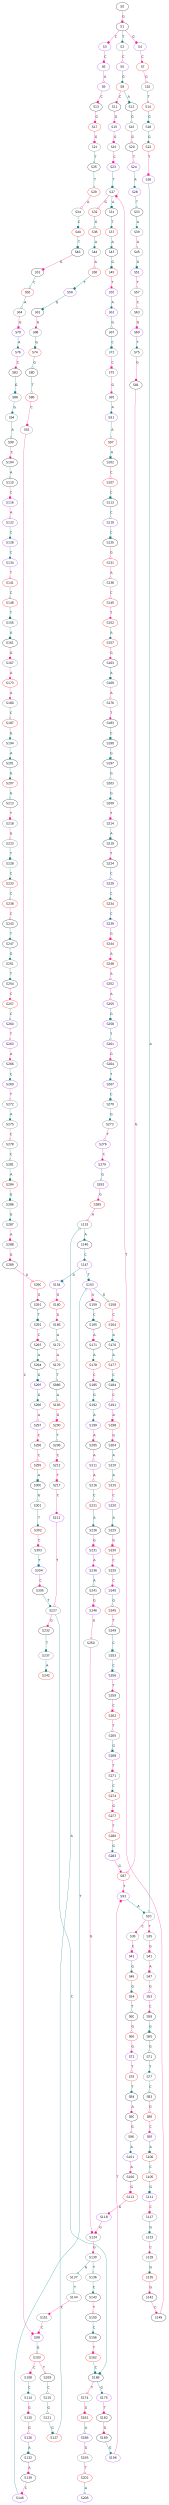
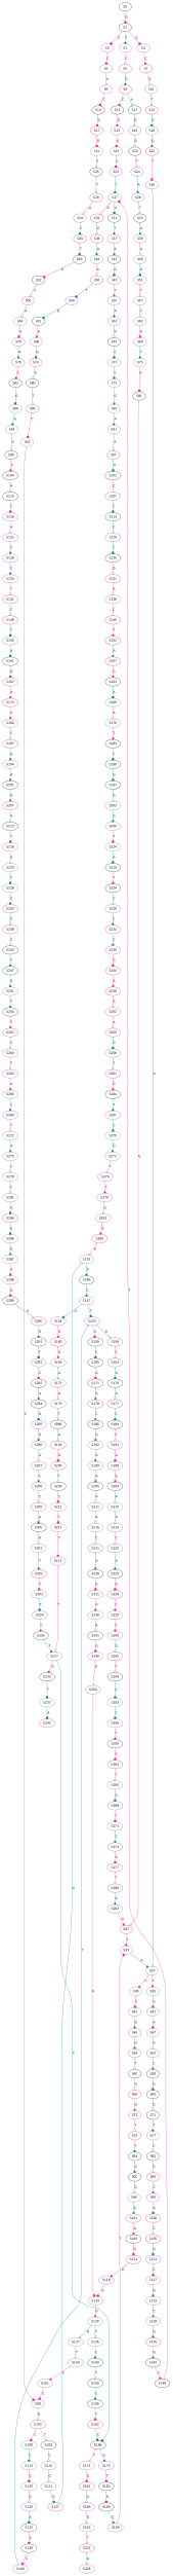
  strict digraph {
    fontname=Nunito
    node [color=gray40 fontname=Nunito]
    edge [arrowhead=dot color=deeppink fontname=Nunito]
    S0 [color=black]
    S1 [color=black]
    S2
    S3 [color=purple]
    S4 [color=purple]
    S5 [color=purple]
    S6 [color=purple]
    S7 [color=red]
    S8 [color=red]
    S9 [color=purple]
    S10
    S11 [color=black]
    S12 [color=black]
    S13 [color=black]
    S14 [color=red]
    S15 [color=purple]
    S16
    S17 [color=red]
    S18
    S19
    S20 [color=black]
    S21
    S22 [color=red]
    S23 [color=purple]
    S24 [color=purple]
    S25 [color=black]
    S26 [color=purple]
    S27
    S28 [color=purple]
    S29 [color=red]
    S30
    S31 [color=black]
    S32 [color=red]
    S33 [color=black]
    S34
    S35
    S36
    S37 [color=red]
    S38 [color=red]
    S39
    S40 [color=red]
    S41
    S42 [color=purple]
    S43 [color=black]
    S44
    S45
    S46 [color=black]
    S47
    S48 [color=red]
    S49 [color=red]
    S50 [color=red]
    S51 [color=purple]
    S52 [color=black]
    S53 [color=purple]
    S54 [color=red]
    S55 [color=purple]
    S56 [color=purple]
    S57
    S58 [color=red]
    S59 [color=black]
    S60 [color=black]
    S61 [color=purple]
    S62 [color=black]
    S63
    S64
    S65 [color=black]
    S66 [color=red]
    S67 [color=black]
    S68
    S69 [color=purple]
    S70 [color=purple]
    S71 [color=black]
    S72 [color=purple]
    S73
    S74 [color=red]
    S75
    S76 [color=purple]
    S77
    S78 [color=red]
    S79
    S80 [color=black]
    S81 [color=black]
    S82 [color=black]
    S83 [color=black]
    S84 [color=black]
    S85
    S86 [color=red]
    S87 [color=red]
    S88
    S89 [color=red]
    S90 [color=black]
    S91 [color=purple]
    S92
    S93 [color=purple]
    S94
    S95 [color=purple]
    S96
    S97 [color=red]
    S98 [color=purple]
    S99 [color=black]
    S100 [color=red]
    S101 [color=purple]
    S102 [color=black]
    S103 [color=red]
    S104 [color=black]
    S105 [color=red]
    S106 [color=black]
    S107 [color=red]
    S108
    S109 [color=black]
    S110 [color=black]
    S111 [color=purple]
    S112 [color=red]
    S113 [color=black]
    S114
    S115
    S116 [color=purple]
    S117
    S118 [color=purple]
    S119 [color=purple]
    S120
    S121
    S122 [color=purple]
    S123
    S124
    S125 [color=black]
    S126 [color=purple]
    S127 [color=red]
    S128 [color=purple]
    S129
    S130
    S131 [color=red]
    S132 [color=black]
    S133
    S134 [color=purple]
    S135 [color=red]
    S136
    S137
    S138
    S139 [color=black]
    S140 [color=black]
    S141 [color=red]
    S142 [color=black]
    S143 [color=black]
    S144
    S145 [color=red]
    S146 [color=purple]
    S147 [color=purple]
    S148 [color=red]
    S149 [color=black]
    S150 [color=black]
    S151
    S152 [color=red]
    S153 [color=purple]
    S154 [color=purple]
    S155
    S156 [color=black]
    S157 [color=red]
    S158 [color=red]
    S159 [color=black]
    S160 [color=red]
    S161 [color=black]
    S162 [color=red]
    S163 [color=black]
    S164 [color=red]
    S165 [color=black]
    S166
    S167
    S168 [color=black]
    S169
    S170 [color=black]
    S171 [color=black]
    S172
    S173 [color=red]
    S174
    S175 [color=purple]
    S176
    S177 [color=red]
    S178 [color=red]
    S179
    S180
    S181 [color=red]
    S182 [color=black]
    S183 [color=black]
    S184 [color=black]
    S185 [color=black]
    n187 [color=black label=S986]
    S187 [color=red]
    S188 [color=purple]
    S189 [color=black]
    S190 [color=black]
    S191 [color=purple]
    S192
    S193 [color=red]
    S194
    S195
    S196 [color=purple]
    S197 [color=black]
    S198 [color=red]
    S199 [color=purple]
    S200 [color=red]
    S201 [color=black]
    S202 [color=red]
    S203
    S204 [color=black]
    S205 [color=black]
    S206 [color=black]
    S207 [color=red]
    S208 [color=purple]
    S209
    S210
    S211 [color=purple]
    S212
    S213 [color=black]
    S214
    S215 [color=red]
    S216
    S217
    S218
    S219 [color=black]
    S220 [color=purple]
    S221 [color=red]
    S222 [color=purple]
    S223
    S224 [color=black]
    S225 [color=black]
    S226 [color=black]
    S227
    S228
    S229 [color=purple]
    S230 [color=red]
    S231 [color=purple]
    S232 [color=black]
    S233 [color=red]
    S234 [color=red]
    S235
    S236 [color=purple]
    S237
    S238 [color=red]
    S239 [color=purple]
    S240 [color=purple]
    S241 [color=black]
    S242 [color=red]
    S243 [color=black]
    S244 [color=red]
    S245 [color=red]
    S246 [color=purple]
    S247 [color=black]
    S248 [color=red]
    S249 [color=black]
    S250
    S251
    S252 [color=purple]
    S253
    S254 [color=black]
    S255 [color=purple]
    S256 [color=purple]
    S257 [color=red]
    S258 [color=purple]
    S259 [color=black]
    S260 [color=purple]
    S261 [color=purple]
    S262 [color=red]
    S263 [color=purple]
    S264 [color=black]
    S265
    S266
    S267 [color=purple]
    S268 [color=purple]
    S269 [color=purple]
    S270
    S271
    S272
    S273
    S274 [color=red]
    S275
    S276 [color=purple]
    S277 [color=red]
    S278
    S279 [color=purple]
    S280 [color=red]
    S281
    S282 [color=purple]
    S283 [color=purple]
    S284 [color=red]
    S285 [color=red]
    S286
    S287
    S288
    S289 [color=black]
    S290 [color=red]
    S291 [color=black]
    S292
    S293 [color=black]
    S294 [color=black]
    S295 [color=purple]
    S296
    S297 [color=purple]
    S298
    S299 [color=red]
    S300 [color=black]
    S301
    S302 [color=red]
    S303
    S304 [color=purple]
    S305 [color=black]
    S0 -> S1 [arrowhead=box label=G]
    S1 -> S2 [color=teal label=T]
    S1 -> S3 [arrowhead=box label=C]
    S1 -> S4 [arrowhead=box label=G]
    S2 -> S5 [arrowhead=odot label=C]
    S3 -> S6 [arrowhead=box label=C]
    S4 -> S7 [label=C]
    S5 -> S8 [color=teal label=G]
    S6 -> S9 [arrowhead=odot label=A]
    S7 -> S10 [arrowhead=odot label=G]
    S8 -> S11 [label=C]
-   S8 -> S12 [arrowhead=box color=teal label=A]
+   S8 -> S12 [arrowhead=odot color=teal label=A]
    S9 -> S13 [arrowhead=box label=C]
    S10 -> S14 [arrowhead=odot color=teal label=T]
    S11 -> S15 [label=G]
    S12 -> S16 [arrowhead=odot color=teal label=G]
    S13 -> S17 [arrowhead=box label=G]
    S14 -> S18 [arrowhead=box color=teal label=G]
    S15 -> S19 [arrowhead=box label=G]
    S16 -> S20 [arrowhead=odot label=G]
    S17 -> S21 [arrowhead=box label=G]
    S18 -> S22 [color=teal label=G]
    S19 -> S23 [arrowhead=box label=C]
    S20 -> S24 [arrowhead=odot label=T]
    S21 -> S25 [arrowhead=odot color=teal label=T]
    S22 -> S26 [arrowhead=box label=T]
    S23 -> S27 [arrowhead=box color=teal label=T]
    S24 -> S28 [color=teal label=A]
    S25 -> S29 [arrowhead=odot color=teal label=T]
    S26 -> S30 [arrowhead=odot color=teal label=A]
    S27 -> S31 [arrowhead=box color=teal label=A]
    S27 -> S32 [arrowhead=odot label=G]
    S28 -> S33 [arrowhead=odot color=teal label=T]
    S29 -> S34 [arrowhead=odot label=A]
    S30 -> S35 [label=T]
    S30 -> S36 [label=C]
    S31 -> S37 [color=teal label=T]
    S32 -> S38 [arrowhead=odot color=teal label=G]
    S33 -> S39 [color=teal label=A]
    S34 -> S40 [arrowhead=box color=teal label=C]
    S35 -> S41 [arrowhead=box label=G]
    S36 -> S42 [arrowhead=box label=C]
    S37 -> S43 [color=teal label=A]
    S38 -> S44 [color=teal label=A]
    S39 -> S45 [arrowhead=odot label=A]
    S40 -> S46 [arrowhead=box color=teal label=T]
    S41 -> S47 [arrowhead=box label=A]
    S42 -> S48 [color=teal label=G]
    S43 -> S49 [arrowhead=box color=teal label=G]
    S44 -> S50 [arrowhead=odot label=A]
    S45 -> S51 [arrowhead=box color=teal label=G]
    S46 -> S52 [arrowhead=box label=G]
    S47 -> S53 [arrowhead=odot label=G]
    S48 -> S54 [color=teal label=G]
    S49 -> S55 [label=T]
    S50 -> S56 [arrowhead=box color=teal label=T]
    S51 -> S57 [arrowhead=odot label=T]
    S52 -> S58 [arrowhead=odot color=teal label=C]
    S53 -> S59 [label=C]
    S54 -> S60 [arrowhead=odot color=teal label=T]
    S55 -> S61 [color=teal label=A]
    S56 -> S62 [arrowhead=box color=teal label=G]
    S57 -> S63 [arrowhead=odot label=C]
    S58 -> S64 [arrowhead=odot color=teal label=A]
    S59 -> S65 [arrowhead=box color=teal label=G]
    S60 -> S66 [arrowhead=odot label=G]
    S61 -> S67 [arrowhead=odot color=teal label=G]
    S62 -> S68 [label=G]
    S63 -> S69 [arrowhead=box label=G]
    S64 -> S70 [arrowhead=box label=G]
    S65 -> S71 [arrowhead=odot color=teal label=G]
    S66 -> S72 [label=G]
    S67 -> S73 [arrowhead=box color=teal label=C]
    S68 -> S74 [arrowhead=box color=teal label=G]
    S69 -> S75 [color=teal label=T]
    S70 -> S76 [color=teal label=A]
    S71 -> S77 [color=teal label=T]
    S72 -> S78 [arrowhead=odot label=T]
    S73 -> S79 [arrowhead=box label=C]
    S74 -> S80 [arrowhead=odot color=teal label=G]
    S75 -> S81 [arrowhead=box label=G]
    S76 -> S82 [label=C]
    S77 -> S83 [arrowhead=odot color=teal label=C]
    S78 -> S84 [color=teal label=T]
    S79 -> S85 [label=G]
    S80 -> S86 [arrowhead=odot color=teal label=T]
    S81 -> S87 [arrowhead=odot label=G]
    S82 -> S88 [arrowhead=box color=teal label=G]
    S83 -> S89 [arrowhead=odot label=G]
    S84 -> S90 [label=A]
    S85 -> S91 [color=teal label=A]
    S86 -> S92 [arrowhead=box label=C]
    S87 -> S93 [label=T]
    S88 -> S94 [color=teal label=G]
    S89 -> S95 [label=C]
    S90 -> S96 [arrowhead=odot label=G]
    S91 -> S97 [arrowhead=odot color=teal label=A]
    S92 -> S98 [arrowhead=box label=C]
    S93 -> S30 [color=teal label=A]
    S94 -> S99 [arrowhead=odot color=teal label=A]
    S95 -> S100 [arrowhead=box color=teal label=A]
    S96 -> S101 [color=teal label=A]
    S97 -> S102 [arrowhead=box color=teal label=A]
    S98 -> S103 [arrowhead=odot color=teal label=G]
    S99 -> S104 [label=C]
    S100 -> S105 [arrowhead=odot color=teal label=C]
    S101 -> S106 [label=A]
    S102 -> S107 [arrowhead=odot label=C]
    S103 -> S108 [arrowhead=box label=C]
    S103 -> S109 [arrowhead=odot label=T]
    S104 -> S110 [arrowhead=odot color=teal label=A]
    S105 -> S111 [arrowhead=box color=teal label=G]
    S106 -> S112 [arrowhead=box label=G]
    S107 -> S113 [arrowhead=box color=teal label=C]
    S108 -> S114 [color=teal label=C]
    S109 -> S115 [arrowhead=odot color=teal label=C]
    S110 -> S116 [arrowhead=box label=C]
    S111 -> S117 [arrowhead=box label=C]
    S112 -> S118 [label=G]
    S113 -> S119 [arrowhead=odot color=teal label=C]
    S114 -> S120 [arrowhead=box label=G]
    S115 -> S121 [arrowhead=odot color=teal label=G]
    S116 -> S122 [arrowhead=odot label=A]
    S117 -> S123 [color=teal label=G]
    S118 -> S124 [arrowhead=box label=G]
    S119 -> S125 [arrowhead=box color=teal label=C]
    S120 -> S126 [arrowhead=odot label=G]
    S121 -> S127 [arrowhead=box color=teal label=G]
    S122 -> S128 [color=teal label=C]
    S123 -> S129 [label=C]
    S124 -> S130 [label=G]
    S125 -> S131 [arrowhead=odot label=G]
    S126 -> S132 [arrowhead=box color=teal label=A]
    S127 -> S133 [arrowhead=odot color=teal label=A]
    S128 -> S134 [color=teal label=C]
    S129 -> S135 [color=teal label=G]
    S130 -> S136 [arrowhead=odot color=teal label=T]
    S130 -> S137 [arrowhead=odot color=teal label=G]
    S131 -> S138 [arrowhead=odot label=A]
    S132 -> S139 [arrowhead=box label=A]
    S133 -> S140 [color=teal label=A]
    S134 -> S141 [arrowhead=odot label=T]
    S135 -> S142 [label=G]
    S136 -> S143 [color=teal label=C]
    S137 -> S144 [arrowhead=odot color=teal label=T]
    S138 -> S145 [arrowhead=odot label=C]
    S139 -> S146 [arrowhead=box label=C]
    S140 -> S147 [color=teal label=C]
    S141 -> S148 [arrowhead=odot color=teal label=C]
    S142 -> S149 [label=C]
    S143 -> S150 [arrowhead=odot label=T]
    S144 -> S151 [label=C]
    S145 -> S152 [label=T]
    S146 -> S153 [arrowhead=odot color=teal label=T]
    S147 -> S153 [arrowhead=box color=teal label=T]
    S147 -> S154 [arrowhead=box color=teal label=A]
    S148 -> S155 [arrowhead=box color=teal label=T]
    S149 -> S27 [arrowhead=box label=T]
    S150 -> S156 [color=teal label=C]
    S151 -> S98 [arrowhead=box label=C]
    S152 -> S157 [color=teal label=A]
    S153 -> S158 [arrowhead=odot color=teal label=G]
    S153 -> S159 [arrowhead=box label=A]
    S154 -> S160 [label=G]
    S155 -> S161 [arrowhead=box color=teal label=A]
    S156 -> S162 [arrowhead=box label=T]
    S157 -> S163 [label=G]
    S158 -> S164 [arrowhead=odot label=C]
    S159 -> S165 [arrowhead=box color=teal label=C]
    S160 -> S166 [label=G]
    S161 -> S167 [arrowhead=box label=G]
    S162 -> S168 [arrowhead=box color=teal label=C]
    S163 -> S169 [arrowhead=box color=teal label=A]
    S164 -> S170 [arrowhead=box color=teal label=A]
    S165 -> S171 [arrowhead=box label=A]
    S166 -> S172 [arrowhead=odot color=teal label=A]
    S167 -> S173 [label=A]
    S168 -> S174 [arrowhead=odot label=T]
    S168 -> S175 [color=teal label=G]
    S169 -> S176 [arrowhead=odot label=A]
    S170 -> S177 [arrowhead=odot color=teal label=A]
    S171 -> S178 [color=teal label=A]
    S172 -> S179 [arrowhead=odot label=A]
    S173 -> S180 [label=A]
    S174 -> S181 [arrowhead=box label=G]
    S175 -> S182 [arrowhead=box label=T]
    S176 -> S183 [label=T]
    S177 -> S184 [arrowhead=box color=teal label=C]
    S178 -> S185 [label=C]
    S179 -> n187 [arrowhead=odot color=teal label=T]
    S180 -> S187 [arrowhead=odot color=teal label=C]
    S181 -> S188 [arrowhead=odot color=teal label=A]
    S182 -> S189 [arrowhead=box label=G]
    S183 -> S190 [arrowhead=box color=teal label=C]
    S184 -> S191 [arrowhead=odot label=C]
    S185 -> S192 [color=teal label=G]
    n187 -> S193 [arrowhead=odot color=teal label=A]
    S187 -> S194 [color=teal label=G]
    S188 -> S195 [arrowhead=odot label=G]
    S189 -> S196 [color=teal label=G]
    S190 -> S197 [arrowhead=box color=teal label=G]
    S191 -> S198 [arrowhead=box label=A]
    S192 -> S199 [color=teal label=A]
    S193 -> S200 [arrowhead=box label=G]
    S194 -> S201 [color=teal label=A]
    S195 -> S202 [arrowhead=odot label=T]
    S196 -> S93 [arrowhead=box label=T]
    S197 -> S203 [arrowhead=odot color=teal label=G]
    S198 -> S204 [label=G]
    S199 -> S205 [label=A]
    S200 -> S206 [arrowhead=odot color=teal label=T]
    S201 -> S207 [color=teal label=G]
    S202 -> S208 [arrowhead=odot color=teal label=A]
    S203 -> S209 [color=teal label=G]
    S204 -> S210 [arrowhead=odot color=teal label=A]
    S205 -> S211 [arrowhead=odot label=A]
    S206 -> S212 [arrowhead=box label=C]
    S207 -> S213 [arrowhead=odot color=teal label=G]
    S209 -> S214 [arrowhead=box label=T]
    S210 -> S215 [arrowhead=odot color=teal label=A]
    S211 -> S216 [arrowhead=odot label=A]
    S212 -> S217 [arrowhead=box label=T]
    S213 -> S218 [arrowhead=box label=T]
    S214 -> S219 [arrowhead=box color=teal label=A]
    S215 -> S220 [arrowhead=odot label=C]
    S216 -> S221 [arrowhead=odot color=teal label=C]
    S217 -> S222 [label=C]
    S218 -> S223 [arrowhead=odot label=G]
    S219 -> S224 [label=T]
    S220 -> S225 [color=teal label=A]
    S221 -> S226 [color=teal label=A]
    S222 -> S227 [arrowhead=odot label=T]
    S223 -> S228 [arrowhead=box color=teal label=T]
    S224 -> S229 [arrowhead=odot color=teal label=C]
    S225 -> S230 [arrowhead=box label=G]
    S226 -> S231 [arrowhead=box label=G]
    S227 -> S168 [arrowhead=box color=teal label=C]
    S227 -> S232 [label=G]
    S228 -> S233 [color=teal label=C]
    S229 -> S234 [color=teal label=C]
    S230 -> S235 [label=C]
    S231 -> S236 [label=A]
    S232 -> S237 [arrowhead=box color=teal label=T]
    S233 -> S238 [arrowhead=odot color=teal label=C]
    S234 -> S239 [color=teal label=C]
    S235 -> S240 [label=C]
    S236 -> S241 [arrowhead=odot color=teal label=A]
    S237 -> S242 [arrowhead=box color=teal label=A]
    S238 -> S243 [arrowhead=odot label=C]
    S239 -> S244 [arrowhead=box label=G]
    S240 -> S245 [arrowhead=odot color=teal label=G]
    S241 -> S246 [arrowhead=box label=G]
    S243 -> S247 [color=teal label=T]
    S244 -> S248 [label=A]
    S245 -> S249 [arrowhead=odot label=T]
    S246 -> S250 [arrowhead=odot label=G]
    S247 -> S251 [color=teal label=G]
    S248 -> S252 [arrowhead=odot label=A]
    S249 -> S253 [arrowhead=box color=teal label=C]
    S250 -> S124 [arrowhead=box label=G]
    S251 -> S254 [color=teal label=T]
    S252 -> S255 [arrowhead=odot label=A]
    S253 -> S256 [arrowhead=box color=teal label=C]
    S254 -> S257 [label=C]
    S255 -> S258 [arrowhead=box color=teal label=G]
    S256 -> S259 [label=T]
    S257 -> S260 [arrowhead=odot color=teal label=C]
    S258 -> S261 [arrowhead=odot color=teal label=T]
    S259 -> S262 [arrowhead=box label=C]
    S260 -> S263 [arrowhead=odot label=T]
    S261 -> S264 [label=G]
    S262 -> S265 [arrowhead=odot label=T]
    S263 -> S266 [label=A]
    S264 -> S267 [color=teal label=T]
    S265 -> S268 [arrowhead=box color=teal label=G]
    S266 -> S269 [color=teal label=C]
    S267 -> S270 [arrowhead=box color=teal label=C]
    S268 -> S271 [arrowhead=box label=T]
    S269 -> S272 [arrowhead=odot label=T]
    S270 -> S273 [color=teal label=G]
    S271 -> S274 [color=teal label=C]
    S272 -> S275 [color=teal label=A]
    S273 -> S276 [arrowhead=odot label=T]
    S274 -> S277 [arrowhead=box label=G]
    S275 -> S278 [arrowhead=odot label=C]
    S276 -> S279 [label=C]
    S277 -> S280 [arrowhead=odot label=T]
    S278 -> S281 [arrowhead=odot color=teal label=C]
    S279 -> S282 [arrowhead=odot color=teal label=G]
    S280 -> S283 [color=teal label=G]
    S281 -> S284 [arrowhead=box color=teal label=A]
    S282 -> S285 [label=G]
    S283 -> S87 [label=G]
    S284 -> S286 [arrowhead=box color=teal label=G]
    S285 -> S133 [arrowhead=odot label=A]
    S286 -> S287 [color=teal label=G]
    S287 -> S288 [arrowhead=box label=A]
    S288 -> S289 [arrowhead=box label=G]
    S289 -> S290 [arrowhead=odot label=A]
    S290 -> S291 [label=G]
    S291 -> S292 [arrowhead=box color=teal label=T]
    S292 -> S293 [arrowhead=box label=C]
    S293 -> S294 [color=teal label=A]
    S294 -> S295 [arrowhead=box color=teal label=G]
    S295 -> S296 [color=teal label=G]
    S296 -> S297 [arrowhead=odot label=A]
    S297 -> S298 [label=C]
    S298 -> S299 [arrowhead=odot label=C]
    S299 -> S300 [arrowhead=box color=teal label=A]
    S300 -> S301 [arrowhead=odot color=teal label=G]
    S301 -> S302 [color=teal label=T]
    S302 -> S303 [arrowhead=box label=C]
    S303 -> S304 [arrowhead=box color=teal label=T]
    S304 -> S305 [label=C]
    S305 -> S227 [color=teal label=T]
  }
